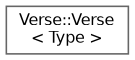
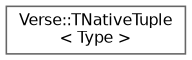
  digraph {
    rankdir=LR
-   n1 [color=grey40 fillcolor=white fontname=Helvetica fontsize=10 height=0.2 label="Verse::Verse\l\< Type \>" shape=box style=filled width=0.4]
+   n1 [color=grey40 fillcolor=white fontname=Helvetica fontsize=10 height=0.2 label="Verse::TNativeTuple\l\< Type \>" shape=box style=filled width=0.4]
  }
